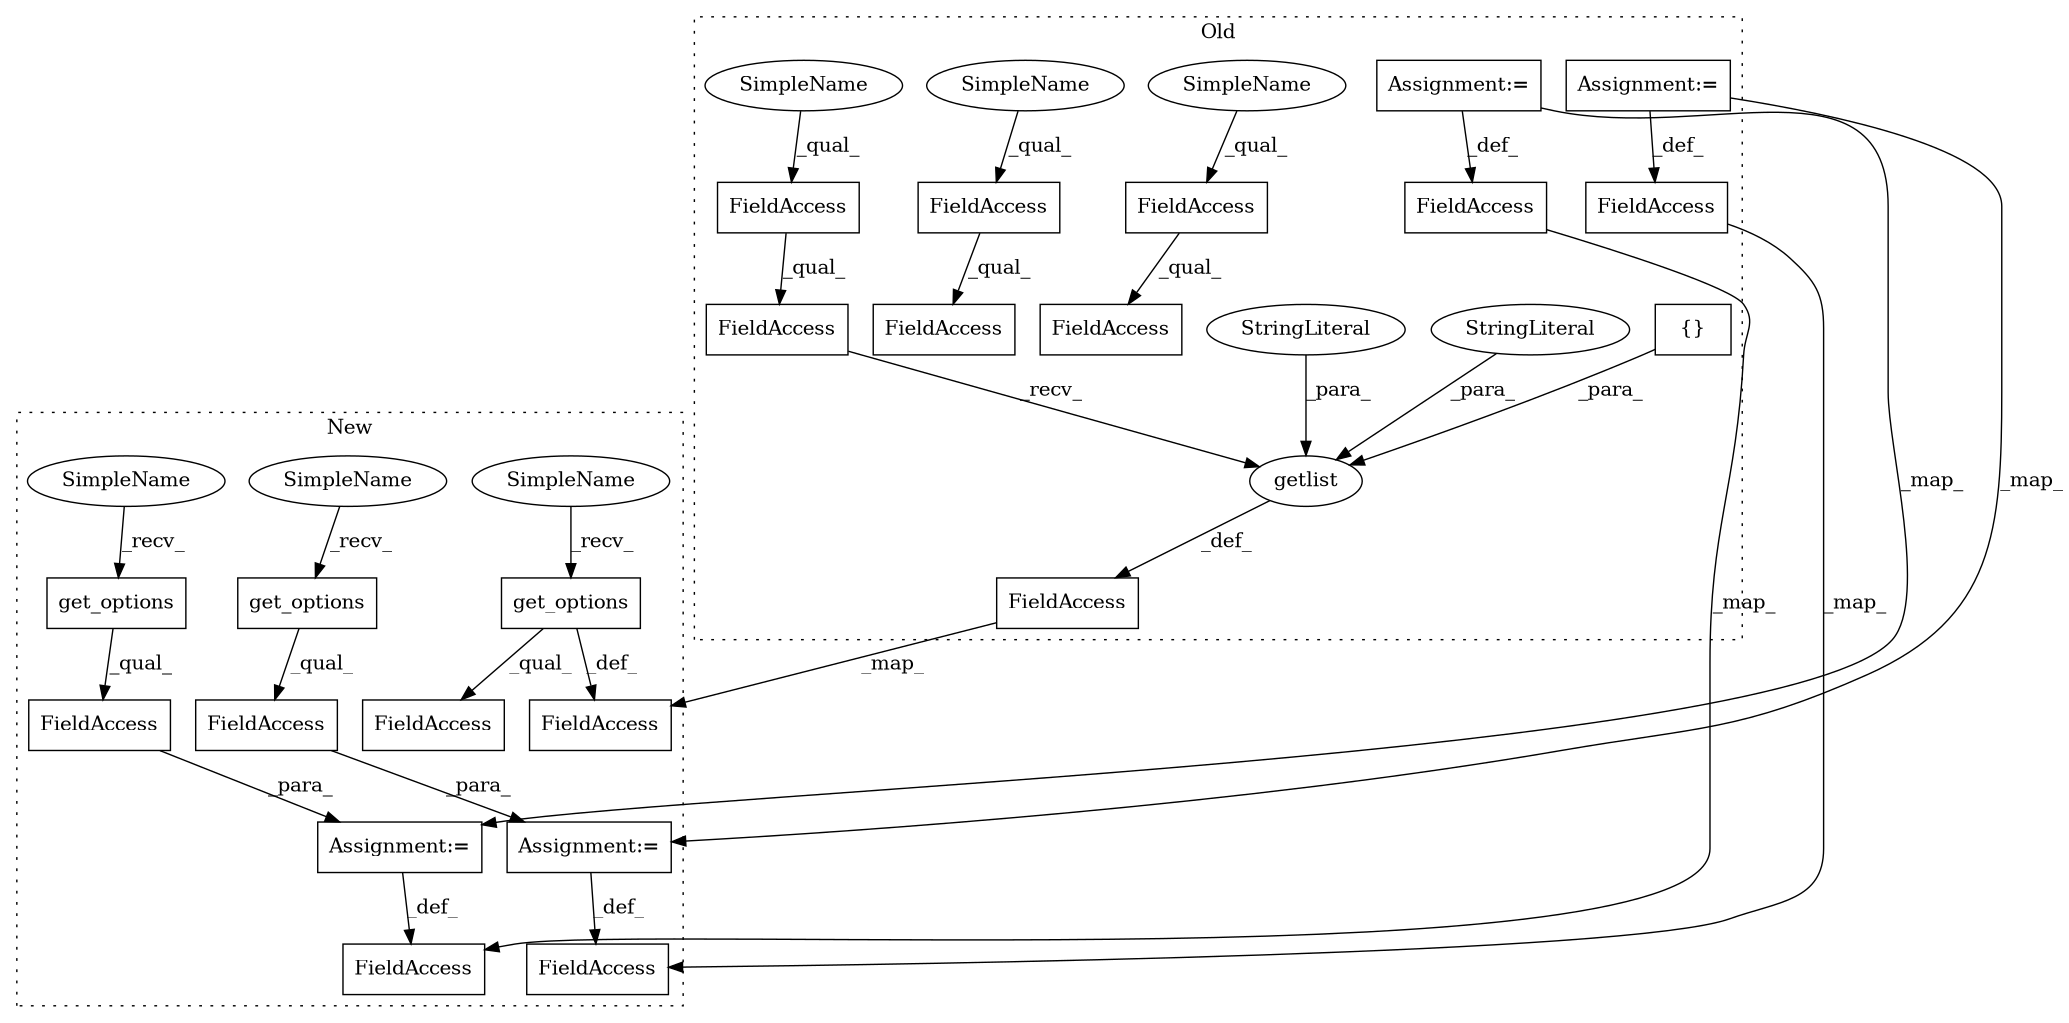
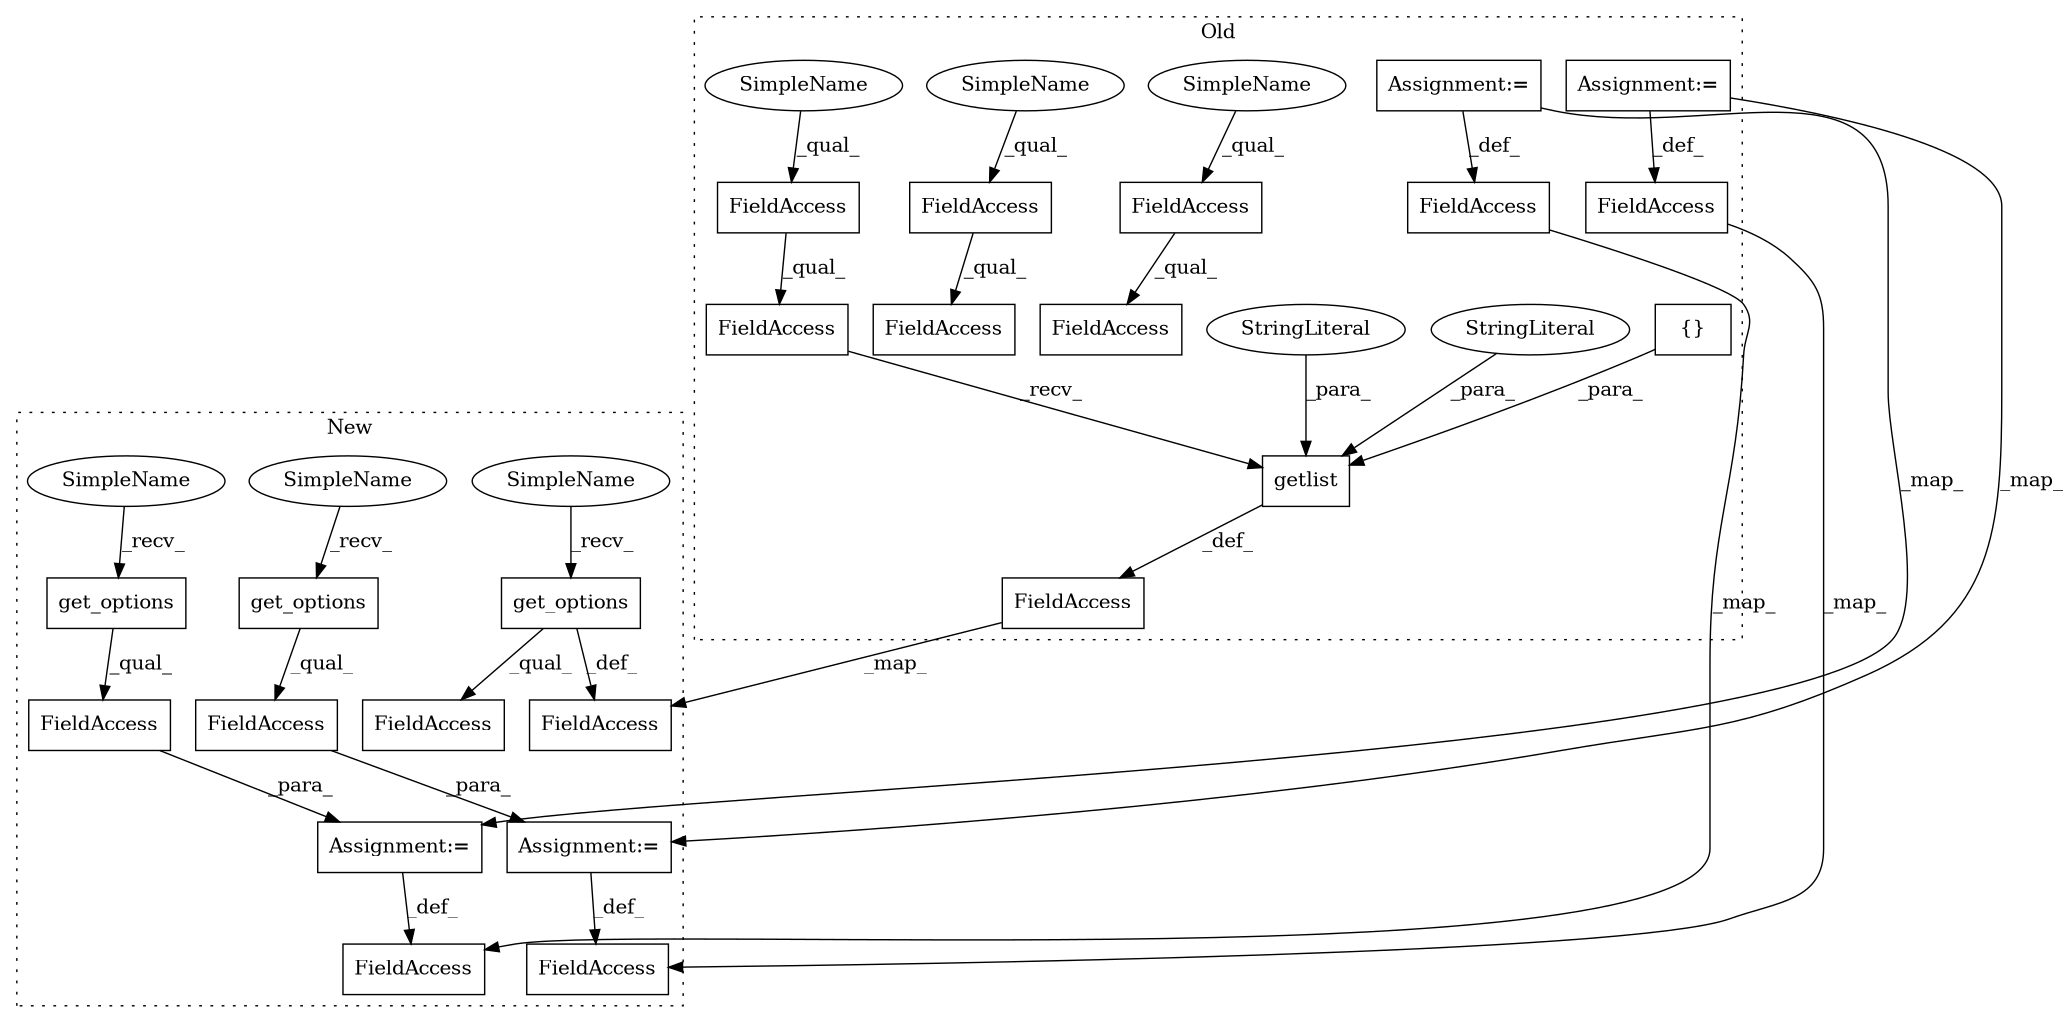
  digraph {
    node [a=22 l=4 s=6958 shape=box]
    n1 [a=4 l=2 label="{}" s=7033]
-   n2 [a=32 l="8,1" label=getlist s="6978,7035" shape=ellipse]
+   n2 [a=32 l="8,1" label=getlist s="6978,7035"]
    n3 [a=45 l=31 label=StringLiteral s=6992 shape=ellipse]
    n4 [l=19 label=FieldAccess]
    n5 [l=12 label=FieldAccess]
    n6 [l=12 label=FieldAccess s=7286]
    n7 [l=19 label=FieldAccess s=7286]
    n8 [l=12 label=FieldAccess s=6088]
    n9 [l=19 label=FieldAccess s=6088]
    n10 [a=45 l=5 label=StringLiteral s=6986 shape=ellipse]
    n11 [l=17 label=FieldAccess s=6070]
    n12 [a=7 l=1 label="Assignment:=" s=6087]
    n13 [l=11 label=FieldAccess s=6148]
    n14 [a=7 l=1 label="Assignment:=" s=6159]
    n15 [l=18 label=FieldAccess s=7044]
    n16 [a=42 label=SimpleName s=6088 shape=ellipse]
    n17 [a=42 label=SimpleName s=7286 shape=ellipse]
    n18 [a=42 label=SimpleName shape=ellipse]
    n19 [a=32 l=13 label=get_options s=7439]
    n20 [l=41 label=FieldAccess s=7434]
    n21 [a=32 l=13 label=get_options s=6692]
    n22 [l=24 label=FieldAccess s=6687]
    n23 [a=32 l=13 label=get_options s=6644]
    n24 [l=30 label=FieldAccess s=6639]
    n25 [l=17 label=FieldAccess s=6621]
    n26 [a=7 l=1 label="Assignment:=" s=6638]
    n27 [l=11 label=FieldAccess s=6675]
    n28 [a=7 l=1 label="Assignment:=" s=6686]
    n29 [l=18 label=FieldAccess s=7483]
    n30 [a=42 label=SimpleName s=7434 shape=ellipse]
    n31 [a=42 label=SimpleName s=6687 shape=ellipse]
    n32 [a=42 label=SimpleName s=6639 shape=ellipse]
    subgraph cluster_1 {
      label=Old
      style=dotted
      n1
      n2
      n3
      n4
      n5
      n6
      n7
      n8
      n9
      n10
      n11
      n12
      n13
      n14
      n15
      n16
      n17
      n18
    }
    subgraph cluster_2 {
      label=New
      style=dotted
      n19
      n20
      n21
      n22
      n23
      n24
      n25
      n26
      n27
      n28
      n29
      n30
      n31
      n32
    }
    n1 -> n2 [label=_para_]
    n2 -> n15 [label=_def_]
    n3 -> n2 [label=_para_]
    n4 -> n2 [label=_recv_]
    n5 -> n4 [label=_qual_]
    n6 -> n7 [label=_qual_]
    n8 -> n9 [label=_qual_]
    n10 -> n2 [label=_para_]
    n11 -> n25 [label=_map_]
    n12 -> n11 [label=_def_]
    n12 -> n26 [label=_map_]
    n13 -> n27 [label=_map_]
    n14 -> n13 [label=_def_]
    n14 -> n28 [label=_map_]
    n15 -> n29 [label=_map_]
    n16 -> n8 [label=_qual_]
    n17 -> n6 [label=_qual_]
    n18 -> n5 [label=_qual_]
    n19 -> n20 [label=_qual_]
    n19 -> n29 [label=_def_]
    n21 -> n22 [label=_qual_]
    n22 -> n28 [label=_para_]
    n23 -> n24 [label=_qual_]
    n24 -> n26 [label=_para_]
    n26 -> n25 [label=_def_]
    n28 -> n27 [label=_def_]
    n30 -> n19 [label=_recv_]
    n31 -> n21 [label=_recv_]
    n32 -> n23 [label=_recv_]
  }
